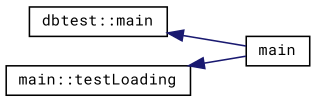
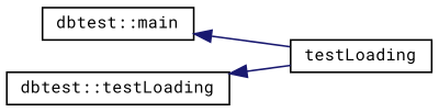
  digraph {
    fontname="Roboto Mono"
    rankdir=LR
    node [color=black fillcolor=white fontname="Roboto Mono" fontsize=10 shape=record style=filled]
    edge [color=midnightblue dir=back fontname="Roboto Mono" fontsize=10 labelfontname=FreeSans labelfontsize=10 style=solid]
    n1 [height=0.2 label="dbtest::main" width=0.4]
-   n2 [height=0.2 label=main width=0.4]
-   n3 [height=0.2 label="main::testLoading" width=0.4]
+   n2 [height=0.2 label=testLoading width=0.4]
+   n3 [height=0.2 label="dbtest::testLoading" width=0.4]
    n1 -> n2
    n3 -> n2
  }
